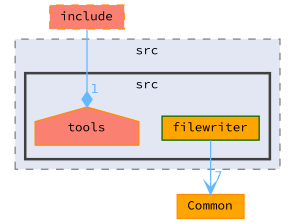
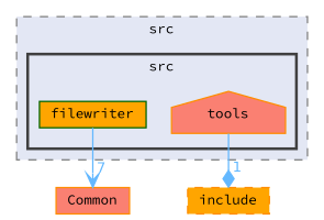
  digraph {
    compound=true
    fontname="Source Code Pro"
    node [color=darkorange fillcolor=orange fontname="Source Code Pro" fontsize=10 shape=box style=filled]
    edge [color=steelblue1 fontcolor=steelblue1 fontname="Source Code Pro" fontsize=10 labeldistance=1.5 labelfontname=Helvetica labelfontsize=10]
    n1 [color=darkgreen height=0.2 label=filewriter width=0.4]
    n2 [fillcolor=salmon height=0.2 label=tools shape=house width=0.4]
-   n3 [height=0.2 label=Common width=0.4]
-   n4 [fillcolor=salmon height=0.2 label=include style="filled,dashed" width=0.4]
+   n3 [fillcolor=salmon height=0.2 label=Common width=0.4]
+   n4 [height=0.2 label=include style="filled,dashed" width=0.4]
    subgraph cluster_1 {
      bgcolor="#e3e7f4"
      fontsize=10
      label=src
      pencolor=grey50
      style="filled,dashed"
      subgraph cluster_2 {
        bgcolor="#e3e7f4"
        fontsize=10
        label=src
        pencolor=grey25
        style="filled,bold"
        n1
        n2
      }
    }
    n1 -> n3 [arrowhead=vee headlabel=7]
-   n4 -> n2 [arrowhead=diamond headlabel=1]
+   n2 -> n4 [arrowhead=diamond headlabel=1]
  }
